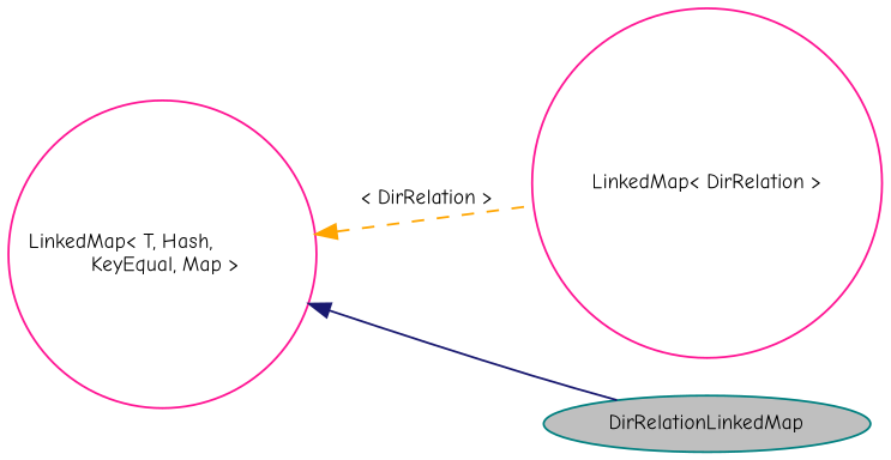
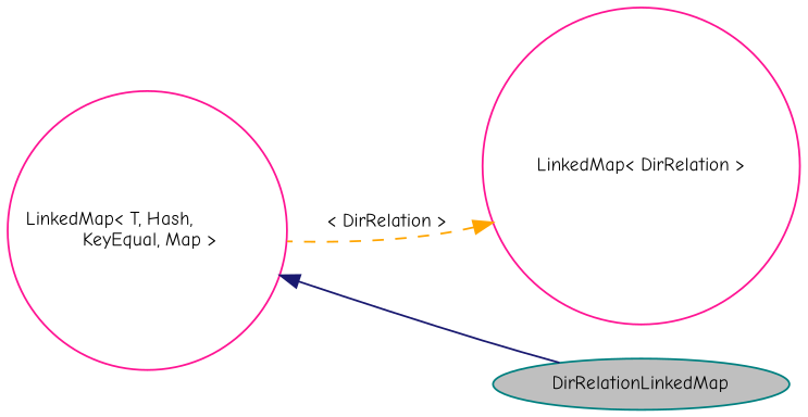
  digraph {
    fontname="Comic Neue"
    rankdir=LR
    node [color=deeppink fillcolor=white fontname="Comic Neue" fontsize=10 shape=circle style=filled]
    edge [dir=back fontname="Comic Neue" fontsize=10 labelfontname=Helvetica labelfontsize=10]
    n1 [color=teal fillcolor=grey75 fontcolor=black height=0.2 label=DirRelationLinkedMap shape=ellipse width=0.4]
    n2 [height=0.2 label="LinkedMap\< DirRelation \>" width=0.4]
    n3 [height=0.2 label="LinkedMap\< T, Hash,\l KeyEqual, Map \>" width=0.4]
    n3 -> n1 [color=midnightblue style=solid]
-   n3 -> n2 [color=orange label=" \< DirRelation \>" style=dashed]
+   n2 -> n3 [color=orange label=" \< DirRelation \>" style=dashed]
  }
